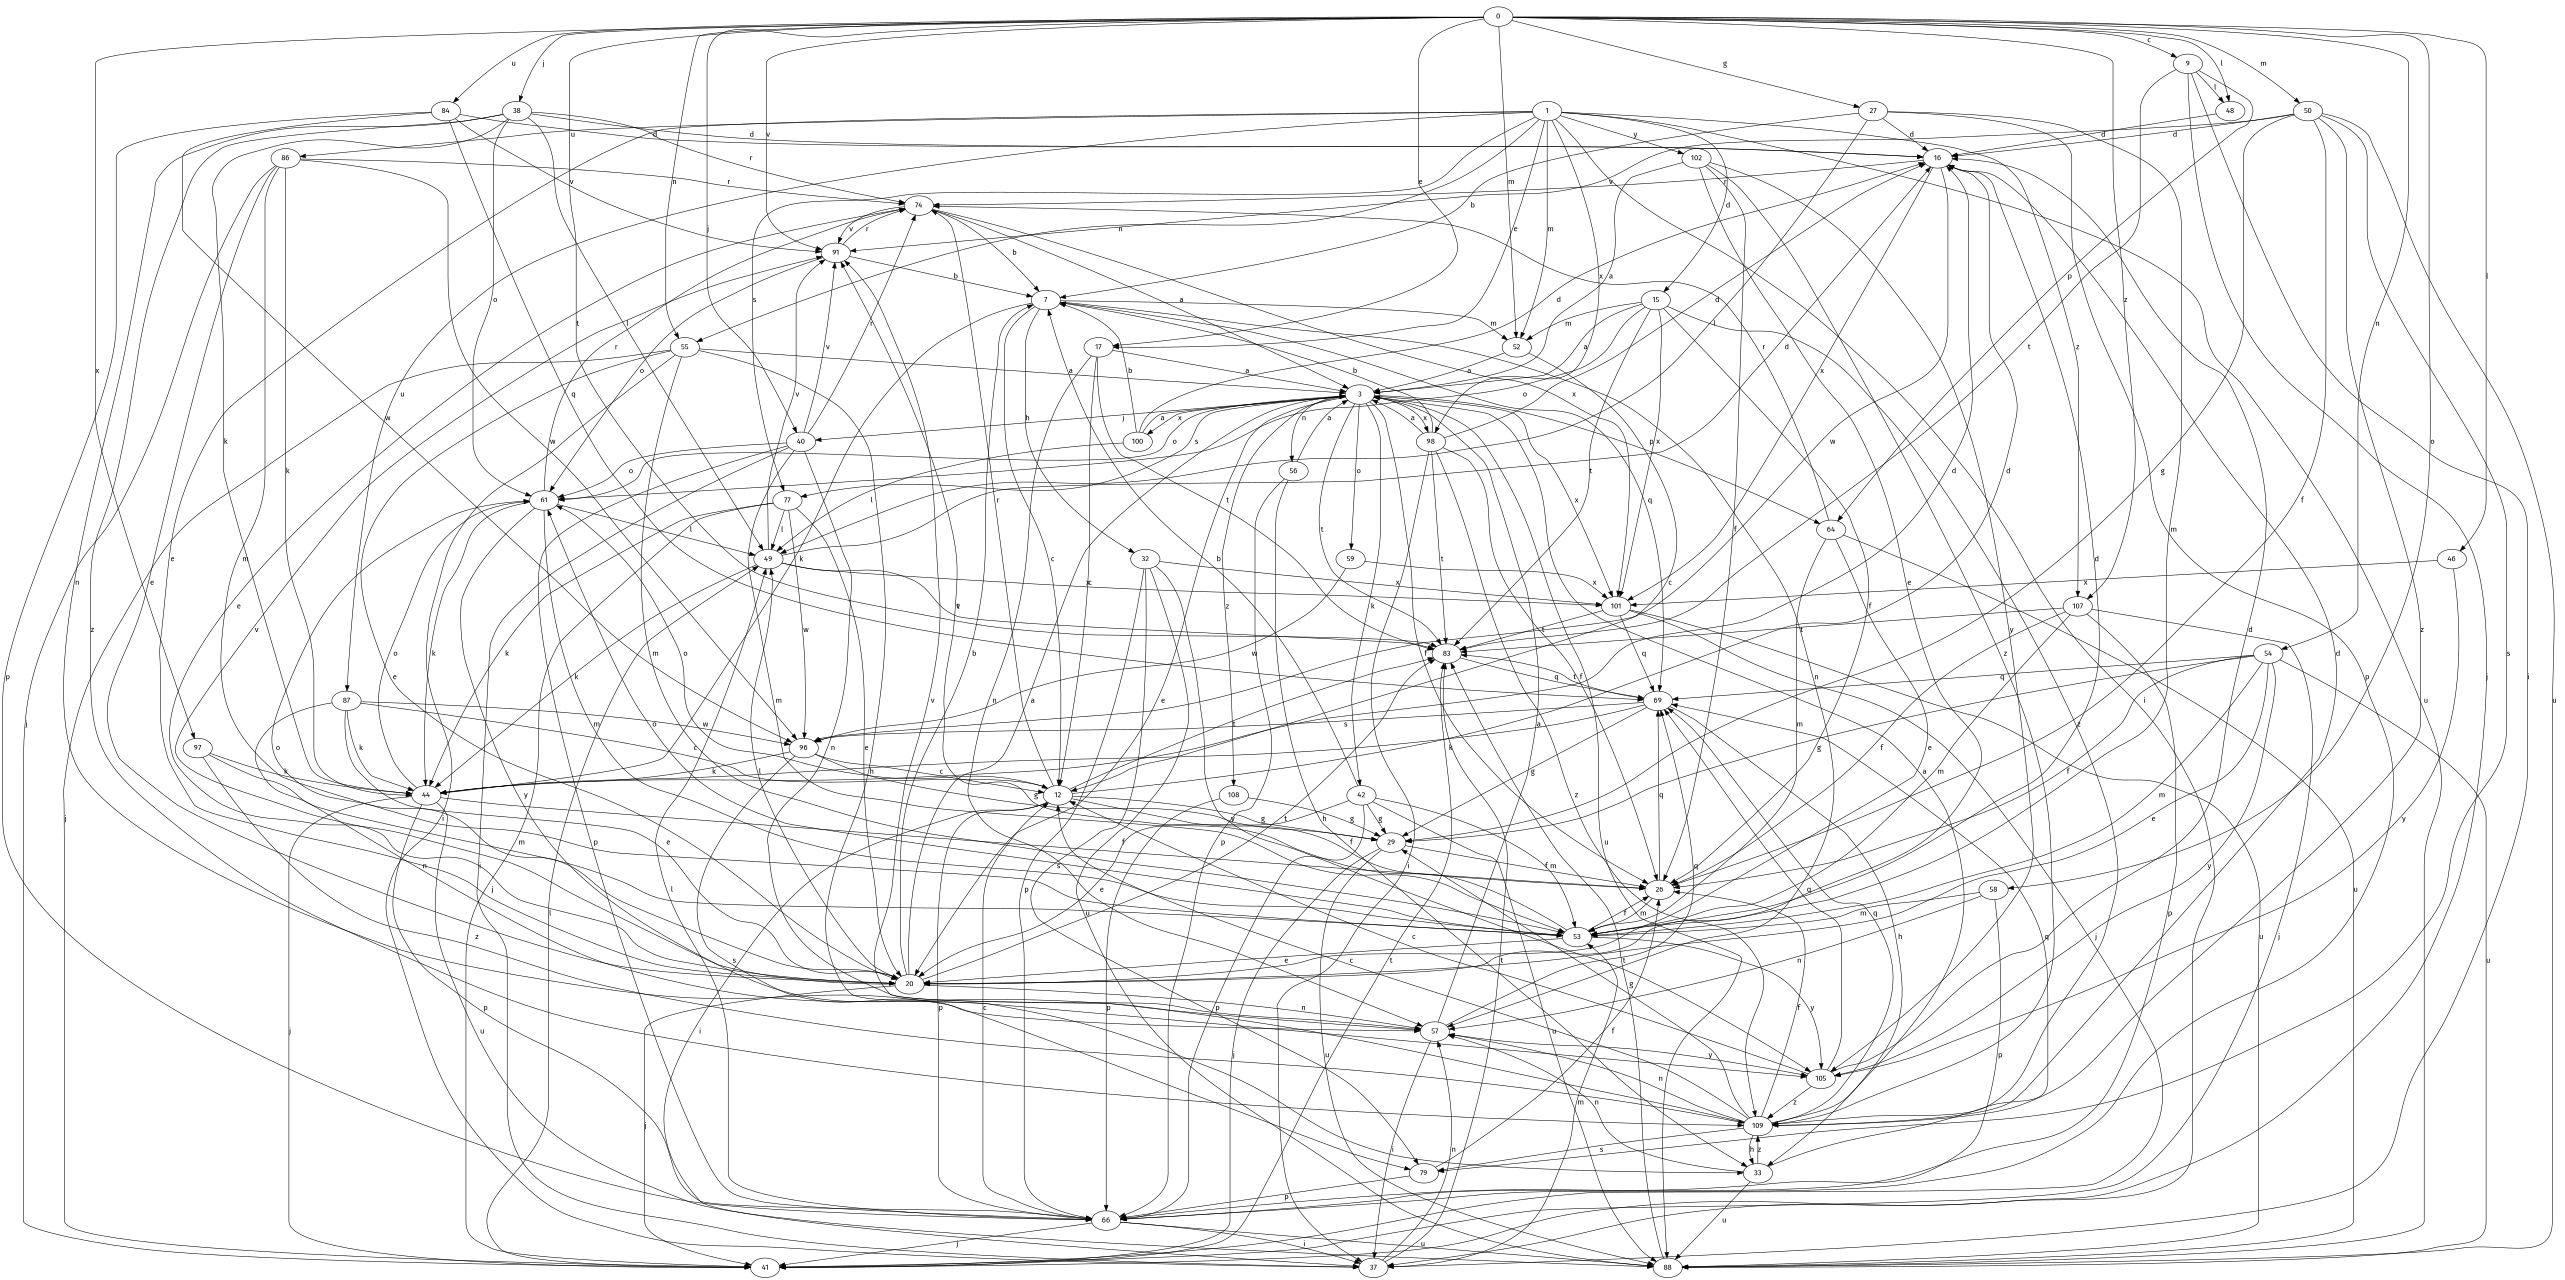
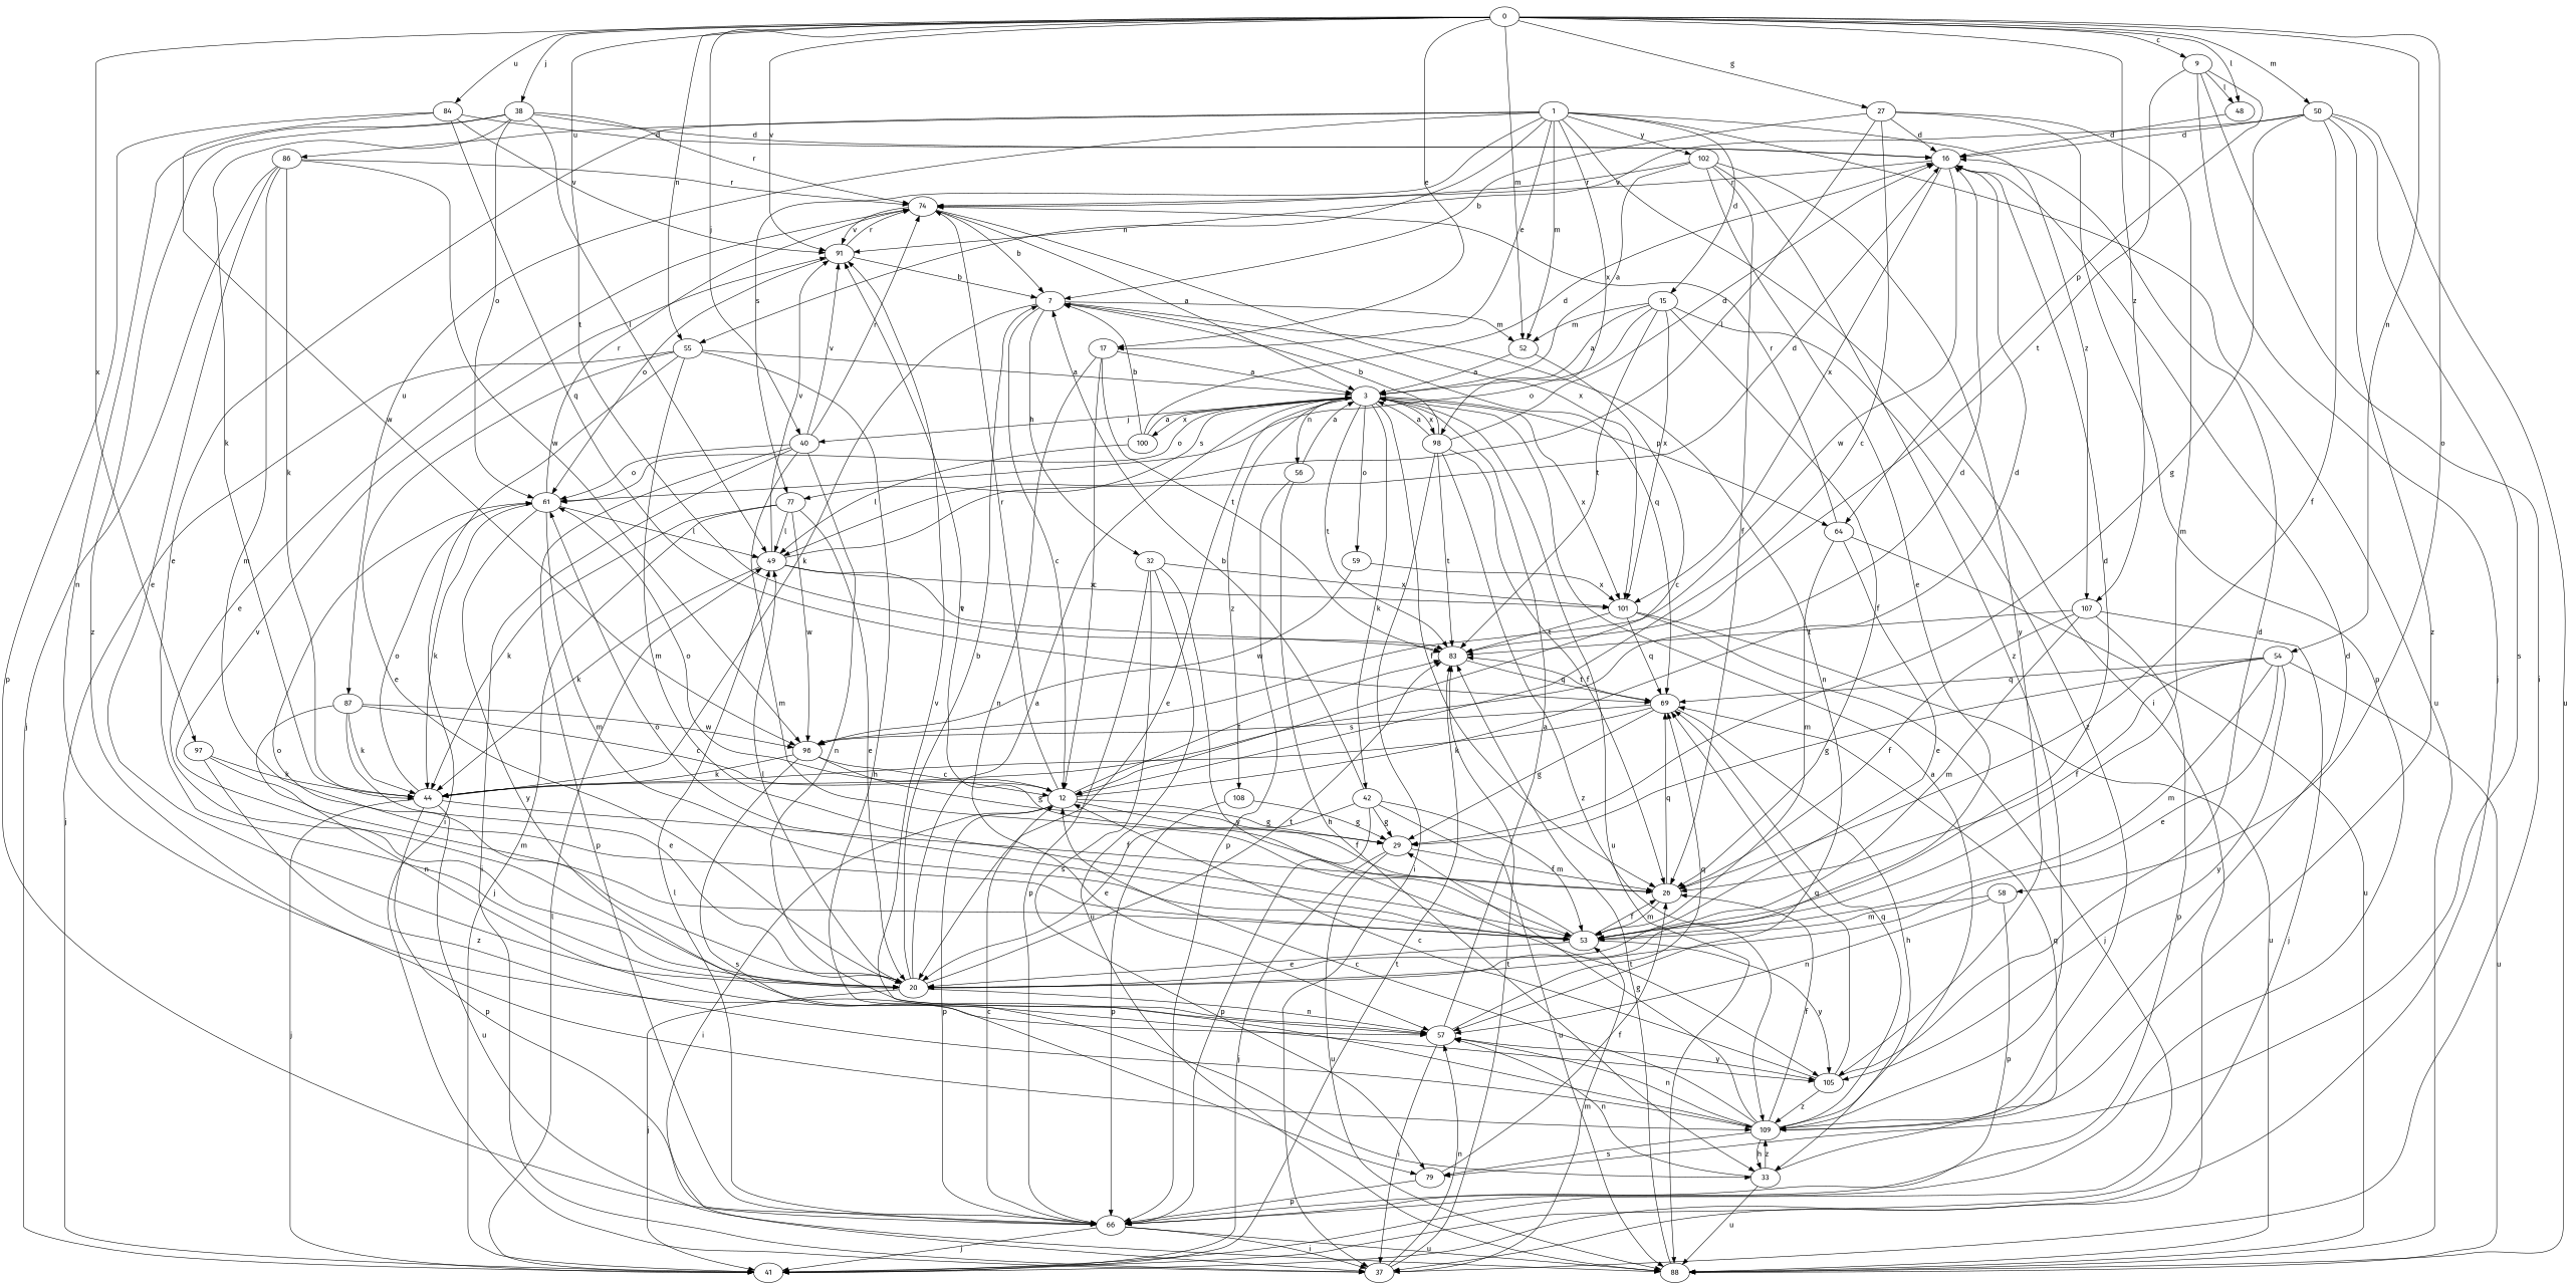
  strict digraph {
    fontname="Fira Sans"
    node [fontname="Fira Sans"]
    edge [fontname="Fira Sans"]
    0
    9
    17
    27
    38
    40
-   46
    48
    50
    52
    54
    55
    58
    83
    84
    91
    97
    107
    37
    64
    41
    3
    12
    57
    7
    16
    66
    49
    53
    61
    44
    74
    109
    101
    105
    88
    n37 [label=26]
    29
    79
    20
    69
    33
    96
    1
    15
    77
    86
    87
    98
    102
    42
    56
    59
    100
    108
    32
    0 -> 9 [label=c]
    0 -> 17 [label=e]
    0 -> 27 [label=g]
    0 -> 38 [label=j]
    0 -> 40 [label=j]
-   0 -> 46 [label=l]
    0 -> 48 [label=l]
    0 -> 50 [label=m]
    0 -> 52 [label=m]
    0 -> 54 [label=n]
    0 -> 55 [label=n]
    0 -> 58 [label=o]
    0 -> 83 [label=t]
    0 -> 84 [label=u]
    0 -> 91 [label=v]
    0 -> 97 [label=x]
    0 -> 107 [label=z]
    9 -> 48 [label=l]
    9 -> 83 [label=t]
    9 -> 37 [label=i]
    9 -> 64 [label=p]
    9 -> 41 [label=j]
    17 -> 83 [label=t]
    17 -> 3 [label=a]
    17 -> 12 [label=c]
    17 -> 57 [label=n]
+   27 -> 12 [label=c]
    27 -> 7 [label=b]
    27 -> 16 [label=d]
    27 -> 66 [label=p]
    27 -> 49 [label=l]
    27 -> 53 [label=m]
    38 -> 57 [label=n]
    38 -> 16 [label=d]
    38 -> 49 [label=l]
    38 -> 61 [label=o]
    38 -> 44 [label=k]
    38 -> 74 [label=r]
    38 -> 109 [label=z]
    40 -> 91 [label=v]
    40 -> 37 [label=i]
    40 -> 57 [label=n]
    40 -> 66 [label=p]
    40 -> 53 [label=m]
    40 -> 61 [label=o]
    40 -> 74 [label=r]
-   46 -> 101 [label=x]
-   46 -> 105 [label=y]
    48 -> 16 [label=d]
    50 -> 91 [label=v]
    50 -> 16 [label=d]
    50 -> 109 [label=z]
    50 -> 88 [label=u]
    50 -> n37 [label=f]
    50 -> 29 [label=g]
    50 -> 79 [label=s]
    52 -> 3 [label=a]
    52 -> 12 [label=c]
    54 -> 53 [label=m]
    54 -> 105 [label=y]
    54 -> 88 [label=u]
    54 -> n37 [label=f]
    54 -> 29 [label=g]
    54 -> 20 [label=e]
    54 -> 69 [label=q]
    55 -> 37 [label=i]
    55 -> 41 [label=j]
    55 -> 3 [label=a]
    55 -> 53 [label=m]
    55 -> 20 [label=e]
    55 -> 33 [label=h]
    58 -> 57 [label=n]
    58 -> 66 [label=p]
    58 -> 53 [label=m]
    83 -> 69 [label=q]
    84 -> 91 [label=v]
    84 -> 16 [label=d]
    84 -> 66 [label=p]
    84 -> 69 [label=q]
    84 -> 96 [label=w]
    91 -> 7 [label=b]
    91 -> 61 [label=o]
    91 -> 74 [label=r]
    97 -> 53 [label=m]
    97 -> 44 [label=k]
    97 -> 109 [label=z]
    107 -> 83 [label=t]
    107 -> 41 [label=j]
    107 -> 66 [label=p]
    107 -> 53 [label=m]
    107 -> n37 [label=f]
    37 -> 83 [label=t]
    37 -> 57 [label=n]
    37 -> 53 [label=m]
    64 -> 53 [label=m]
    64 -> 74 [label=r]
    64 -> 88 [label=u]
    64 -> 20 [label=e]
    41 -> 83 [label=t]
    41 -> 49 [label=l]
    3 -> 40 [label=j]
    3 -> 83 [label=t]
    3 -> 64 [label=p]
    3 -> 61 [label=o]
    3 -> 101 [label=x]
    3 -> 88 [label=u]
    3 -> n37 [label=f]
    3 -> 20 [label=e]
    3 -> 77 [label=s]
    3 -> 98 [label=x]
    3 -> 42 [label=k]
    3 -> 56 [label=n]
    3 -> 59 [label=o]
    3 -> 100 [label=x]
    3 -> 108 [label=z]
    12 -> 83 [label=t]
    12 -> 37 [label=i]
    12 -> 16 [label=d]
    12 -> 66 [label=p]
    12 -> 61 [label=o]
    12 -> 74 [label=r]
    12 -> n37 [label=f]
    12 -> 29 [label=g]
    57 -> 37 [label=i]
    57 -> 3 [label=a]
    57 -> 105 [label=y]
    57 -> 69 [label=q]
    7 -> 52 [label=m]
    7 -> 12 [label=c]
    7 -> 57 [label=n]
    7 -> 44 [label=k]
    7 -> 69 [label=q]
    7 -> 32 [label=h]
    16 -> 74 [label=r]
    16 -> 101 [label=x]
    16 -> 96 [label=w]
    66 -> 37 [label=i]
    66 -> 41 [label=j]
    66 -> 12 [label=c]
    66 -> 49 [label=l]
    66 -> 88 [label=u]
    49 -> 83 [label=t]
    49 -> 91 [label=v]
    49 -> 16 [label=d]
    49 -> 44 [label=k]
    49 -> 101 [label=x]
    53 -> 91 [label=v]
    53 -> 16 [label=d]
    53 -> 61 [label=o]
    53 -> 105 [label=y]
    53 -> n37 [label=f]
    53 -> 20 [label=e]
    61 -> 49 [label=l]
    61 -> 53 [label=m]
    61 -> 44 [label=k]
    61 -> 74 [label=r]
    61 -> 105 [label=y]
    44 -> 41 [label=j]
    44 -> 16 [label=d]
    44 -> 66 [label=p]
    44 -> 61 [label=o]
    44 -> 88 [label=u]
    44 -> n37 [label=f]
    74 -> 91 [label=v]
    74 -> 3 [label=a]
    74 -> 7 [label=b]
    74 -> 101 [label=x]
    74 -> 20 [label=e]
    109 -> 91 [label=v]
    109 -> 3 [label=a]
    109 -> 12 [label=c]
    109 -> 57 [label=n]
    109 -> 16 [label=d]
    109 -> n37 [label=f]
    109 -> 29 [label=g]
    109 -> 79 [label=s]
    109 -> 69 [label=q]
    109 -> 33 [label=h]
    101 -> 83 [label=t]
    101 -> 41 [label=j]
    101 -> 88 [label=u]
    101 -> 69 [label=q]
    105 -> 12 [label=c]
    105 -> 16 [label=d]
    105 -> 109 [label=z]
    105 -> 69 [label=q]
    88 -> 83 [label=t]
    n37 -> 53 [label=m]
    n37 -> 69 [label=q]
    29 -> 41 [label=j]
    29 -> 88 [label=u]
    29 -> n37 [label=f]
    79 -> 66 [label=p]
    79 -> n37 [label=f]
    20 -> 83 [label=t]
    20 -> 91 [label=v]
    20 -> 41 [label=j]
    20 -> 3 [label=a]
    20 -> 57 [label=n]
    20 -> 7 [label=b]
    20 -> 49 [label=l]
    20 -> 61 [label=o]
    69 -> 83 [label=t]
    69 -> 44 [label=k]
    69 -> 29 [label=g]
    69 -> 33 [label=h]
    69 -> 96 [label=s]
    33 -> 57 [label=n]
    33 -> 109 [label=z]
    33 -> 88 [label=u]
    33 -> 69 [label=q]
    96 -> 12 [label=c]
    96 -> 44 [label=k]
    96 -> 29 [label=g]
    96 -> 79 [label=s]
    1 -> 17 [label=e]
    1 -> 52 [label=m]
    1 -> 55 [label=n]
    1 -> 107 [label=z]
    1 -> 37 [label=i]
    1 -> 88 [label=u]
    1 -> 20 [label=e]
    1 -> 15 [label=d]
    1 -> 77 [label=s]
    1 -> 86 [label=u]
    1 -> 87 [label=u]
    1 -> 98 [label=x]
    1 -> 102 [label=y]
    15 -> 52 [label=m]
    15 -> 83 [label=t]
    15 -> 3 [label=a]
    15 -> 61 [label=o]
    15 -> 109 [label=z]
    15 -> 101 [label=x]
    15 -> n37 [label=f]
    77 -> 41 [label=j]
    77 -> 49 [label=l]
    77 -> 44 [label=k]
    77 -> 20 [label=e]
    77 -> 96 [label=w]
    86 -> 41 [label=j]
    86 -> 53 [label=m]
    86 -> 44 [label=k]
    86 -> 74 [label=r]
    86 -> 20 [label=e]
    86 -> 96 [label=w]
    87 -> 12 [label=c]
    87 -> 57 [label=n]
    87 -> 44 [label=k]
    87 -> 20 [label=e]
    87 -> 96 [label=w]
    98 -> 83 [label=t]
    98 -> 37 [label=i]
    98 -> 3 [label=a]
    98 -> 7 [label=b]
    98 -> 16 [label=d]
    98 -> 109 [label=z]
    98 -> n37 [label=f]
    102 -> 3 [label=a]
+   102 -> 74 [label=r]
    102 -> 109 [label=z]
    102 -> 105 [label=y]
    102 -> n37 [label=f]
    102 -> 20 [label=e]
    42 -> 7 [label=b]
    42 -> 66 [label=p]
    42 -> 53 [label=m]
    42 -> 88 [label=u]
    42 -> 29 [label=g]
    42 -> 20 [label=e]
    56 -> 3 [label=a]
    56 -> 66 [label=p]
    56 -> 33 [label=h]
    59 -> 101 [label=x]
    59 -> 96 [label=w]
    100 -> 3 [label=a]
    100 -> 7 [label=b]
    100 -> 16 [label=d]
    100 -> 49 [label=l]
    108 -> 66 [label=p]
    108 -> 29 [label=g]
    32 -> 66 [label=p]
    32 -> 101 [label=x]
    32 -> 105 [label=y]
    32 -> 88 [label=u]
    32 -> 79 [label=s]
  }
